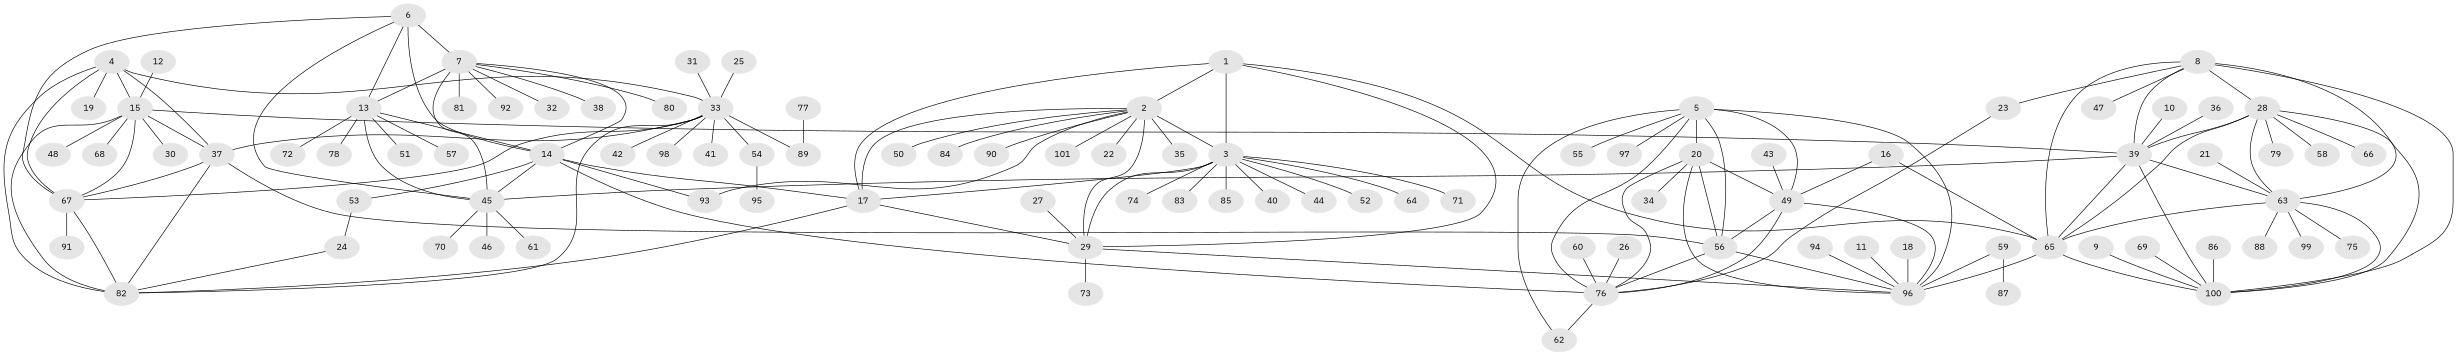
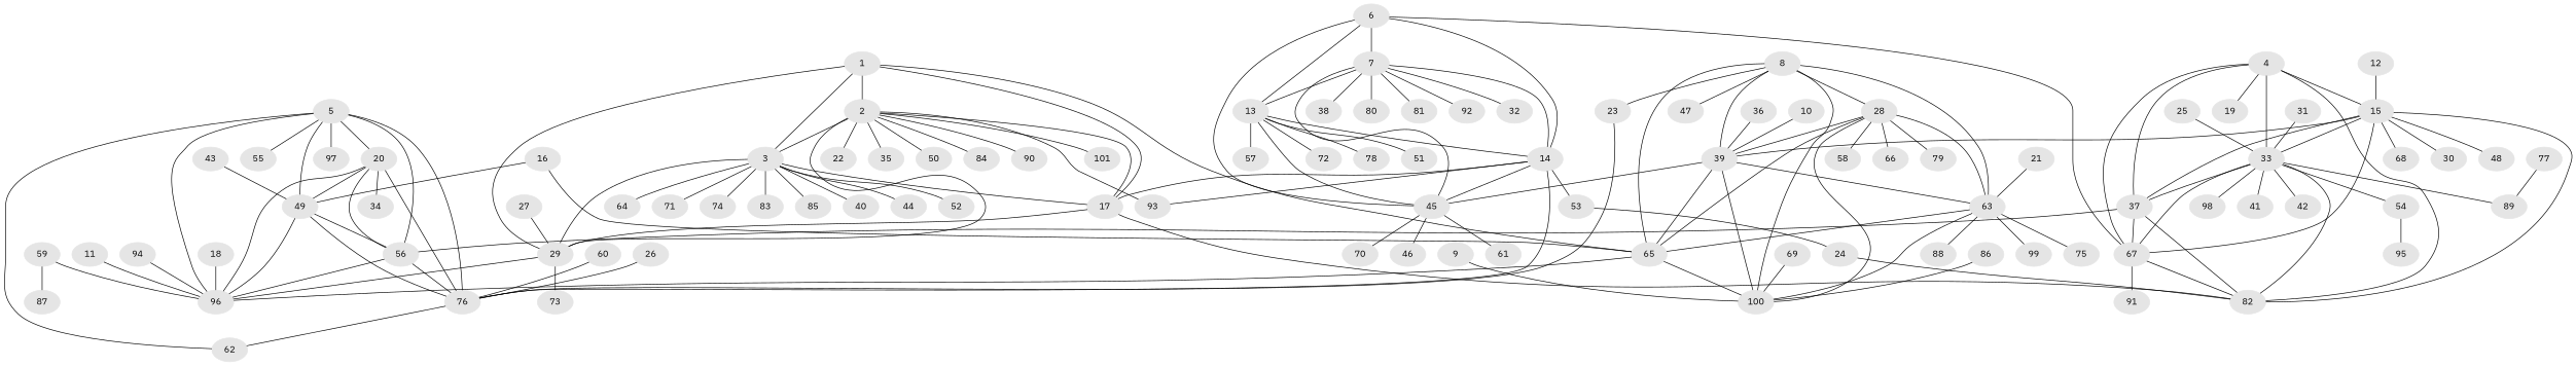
  graph {
    fontname="IBM Plex Sans"
    node [color=gray90 fontname="IBM Plex Sans" style=filled]
    edge [fontname="IBM Plex Sans" weight=1.0]
    1
    2
    3
    17
    29
    65
    22
    35
    50
    84
    90
    93
    101
    40
    44
    52
    64
    71
    74
    83
    85
    82
    96
    73
    100
    4
    15
    19
    33
    37
    67
    39
    30
    48
    68
    41
    42
    54
    89
    98
    56
    91
    5
    20
    49
    55
    62
    76
    97
    34
    6
    7
    13
    14
    45
    32
    38
    80
    81
    92
    51
    57
    72
    78
    53
    46
    61
    70
    8
    23
    28
    47
    63
    58
    66
    79
    75
    88
    99
    9
    10
    11
    12
    24
    16
    18
    21
    25
    26
    27
    31
    95
    36
    43
    59
    87
    60
    69
    77
    86
    94
    1 -- 2 [weight=2.0]
    1 -- 3 [weight=2.0]
    1 -- 17
    1 -- 29
    1 -- 65
    2 -- 3 [weight=4.0]
    2 -- 17 [weight=2.0]
    2 -- 29 [weight=2.0]
    2 -- 22
    2 -- 35
    2 -- 50
    2 -- 84
    2 -- 90
    2 -- 93
    2 -- 101
    3 -- 17 [weight=2.0]
    3 -- 29 [weight=2.0]
    3 -- 40
    3 -- 44
    3 -- 52
    3 -- 64
    3 -- 71
    3 -- 74
    3 -- 83
    3 -- 85
    17 -- 29
    17 -- 82
    29 -- 96
    29 -- 73
    65 -- 96
    65 -- 100
    4 -- 82 [weight=2.0]
    4 -- 15 [weight=2.0]
    4 -- 19
    4 -- 33 [weight=2.0]
    4 -- 37 [weight=2.0]
    4 -- 67 [weight=2.0]
    15 -- 82
+   15 -- 33
    15 -- 37
    15 -- 67
    15 -- 39
    15 -- 30
    15 -- 48
    15 -- 68
    33 -- 82
    33 -- 37
    33 -- 67
    33 -- 41
    33 -- 42
    33 -- 54
    33 -- 89
    33 -- 98
    37 -- 82
    37 -- 67
    37 -- 56
    67 -- 82
    67 -- 91
    39 -- 65
    39 -- 100
    39 -- 45
    39 -- 63
    54 -- 95
    56 -- 96
    56 -- 76
    5 -- 96 [weight=2.0]
    5 -- 56 [weight=2.0]
    5 -- 20 [weight=2.0]
    5 -- 49 [weight=2.0]
    5 -- 55
    5 -- 62
    5 -- 76 [weight=2.0]
    5 -- 97
    20 -- 96
    20 -- 56
    20 -- 49
    20 -- 76
    20 -- 34
    49 -- 96
    49 -- 56
    49 -- 76
    76 -- 62
    6 -- 67 [weight=2.0]
    6 -- 7 [weight=4.0]
    6 -- 13 [weight=2.0]
    6 -- 14 [weight=2.0]
    6 -- 45 [weight=2.0]
    7 -- 13 [weight=2.0]
    7 -- 14 [weight=2.0]
    7 -- 45 [weight=2.0]
    7 -- 32
    7 -- 38
    7 -- 80
    7 -- 81
    7 -- 92
    13 -- 14
    13 -- 45
    13 -- 51
    13 -- 57
    13 -- 72
    13 -- 78
    14 -- 17
    14 -- 93
    14 -- 76
    14 -- 45
    14 -- 53
    45 -- 46
    45 -- 61
    45 -- 70
    53 -- 24
    8 -- 65 [weight=2.0]
    8 -- 100 [weight=2.0]
    8 -- 39 [weight=2.0]
    8 -- 23
    8 -- 28 [weight=2.0]
    8 -- 47
    8 -- 63 [weight=2.0]
    23 -- 76
    28 -- 65
    28 -- 100
    28 -- 39
    28 -- 63
    28 -- 58
    28 -- 66
    28 -- 79
    63 -- 65
    63 -- 100
    63 -- 75
    63 -- 88
    63 -- 99
    9 -- 100
    10 -- 39
    11 -- 96
    12 -- 15
    24 -- 82
    16 -- 65
    16 -- 49
    18 -- 96
    21 -- 63
    25 -- 33
    26 -- 76
    27 -- 29
    31 -- 33
    36 -- 39
    43 -- 49
    59 -- 96
    59 -- 87
    60 -- 76
    69 -- 100
    77 -- 89
    86 -- 100
    94 -- 96
  }
